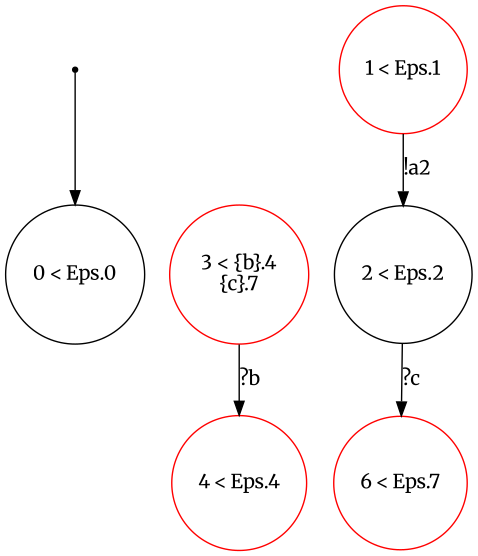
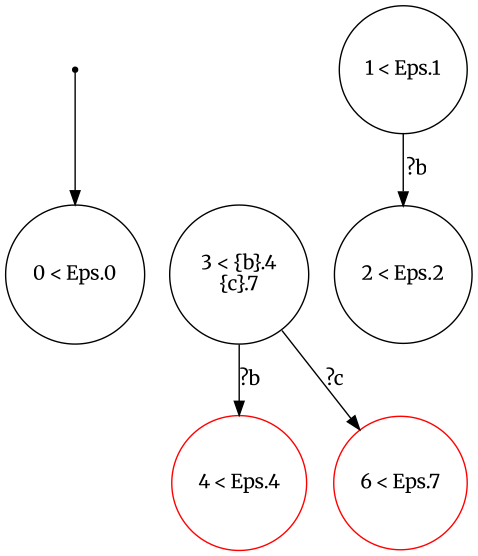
  digraph {
    fontname=Merriweather
    node [fontname=Merriweather shape=circle]
    edge [fontname=Merriweather]
    ENTRY [shape=point]
    n2 [label="0 < Eps.0\n"]
    n3 [label="2 < Eps.2\n"]
-   n4 [label="3 < {b}.4\n{c}.7\n" color=red]
+   n4 [label="3 < {b}.4\n{c}.7\n"]
    n5 [color=red label="4 < Eps.4\n"]
    n6 [color=red label="6 < Eps.7\n"]
-   n7 [label="1 < Eps.1\n" color=red]
+   n7 [label="1 < Eps.1\n"]
    ENTRY -> n2
    n4 -> n5 [label="?b"]
-   n3 -> n6 [label="?c"]
-   n7 -> n3 [label="!a2"]
+   n4 -> n6 [label="?c"]
+   n7 -> n3 [label="?b"]
  }
